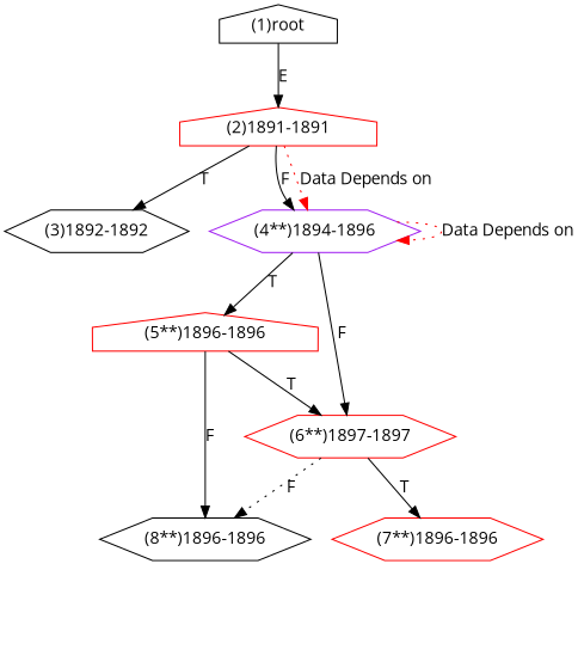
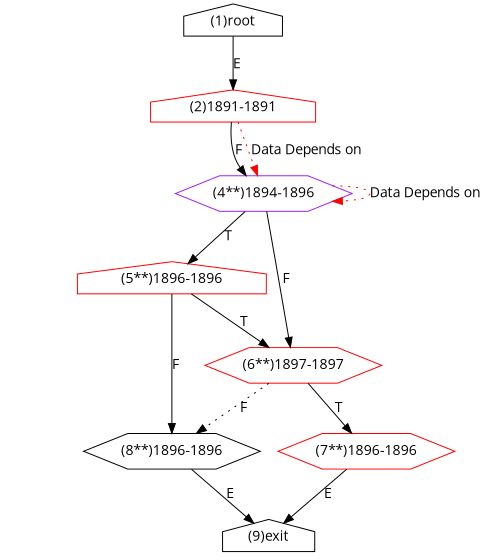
  digraph {
    fontname="Open Sans"
    node [fontname="Open Sans" shape=hexagon]
    edge [fontname="Open Sans"]
    n1 [label="(1)root" shape=house]
    n2 [color=red label="(2)1891-1891" shape=house]
-   n3 [label="(3)1892-1892"]
    n4 [color=purple label="(4**)1894-1896"]
    n5 [color=red label="(5**)1896-1896" shape=house]
    n6 [color=red label="(6**)1897-1897"]
+   n7 [label="(9)exit" shape=house]
    n8 [label="(8**)1896-1896"]
    n9 [color=red label="(7**)1896-1896"]
    n1 -> n2 [label=E]
-   n2 -> n3 [label=T]
    n2 -> n4 [label=F]
    n2 -> n4 [color=red label="Data Depends on" style=dotted]
    n4 -> n4 [color=red label="Data Depends on" style=dotted]
    n4 -> n5 [label=T]
    n4 -> n6 [label=F]
    n5 -> n6 [label=T]
    n5 -> n8 [label=F]
    n6 -> n8 [label=F style=dotted]
    n6 -> n9 [label=T]
+   n8 -> n7 [label=E]
+   n9 -> n7 [label=E]
  }
